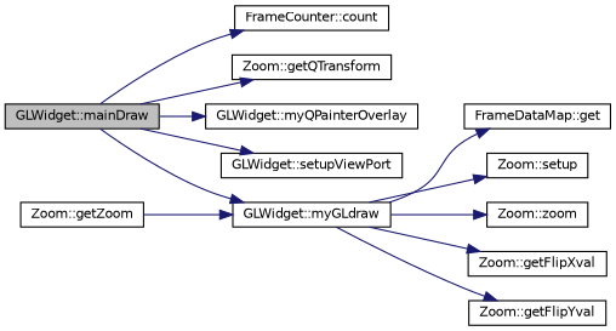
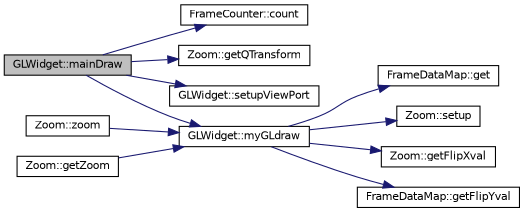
  digraph {
    rankdir=LR
    node [color=black fillcolor=white fontname=Helvetica fontsize=10 shape=record style=filled]
    edge [color=midnightblue fontname=Helvetica fontsize=10 labelfontname=Helvetica labelfontsize=10 style=solid]
    n1 [fillcolor=grey75 fontcolor=black height=0.2 label="GLWidget::mainDraw" width=0.4]
    n2 [height=0.2 label="FrameCounter::count" width=0.4]
    n3 [height=0.2 label="Zoom::getQTransform" width=0.4]
    n4 [height=0.2 label="GLWidget::myGLdraw" width=0.4]
-   n5 [height=0.2 label="GLWidget::myQPainterOverlay" width=0.4]
    n6 [height=0.2 label="GLWidget::setupViewPort" width=0.4]
    n7 [height=0.2 label="FrameDataMap::get" width=0.4]
    n8 [height=0.2 label="Zoom::setup" width=0.4]
    n9 [height=0.2 label="Zoom::zoom" width=0.4]
    n10 [height=0.2 label="Zoom::getFlipXval" width=0.4]
-   n11 [height=0.2 label="Zoom::getFlipYval" width=0.4]
+   n11 [height=0.2 label="FrameDataMap::getFlipYval" width=0.4]
    n12 [height=0.2 label="Zoom::getZoom" width=0.4]
    n1 -> n2
    n1 -> n3
    n1 -> n4
-   n1 -> n5
    n1 -> n6
    n4 -> n7
    n4 -> n8
-   n4 -> n9
+   n9 -> n4
    n4 -> n10
    n4 -> n11
    n12 -> n4
  }
